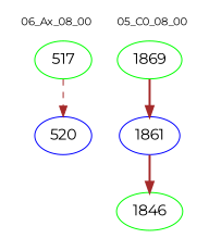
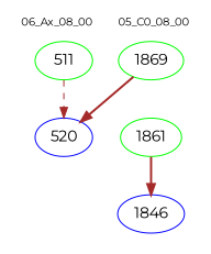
  digraph {
    fontname=Montserrat
    node [color=blue fontname=Montserrat]
    edge [color=brown fontname=Montserrat style=bold]
-   n1 [color=green label=517]
+   n1 [color=green label=511]
    n2 [label=520]
    n3 [color=green label=1869]
-   n4 [label=1861]
-   n5 [color=green label=1846]
+   n4 [color=green label=1861]
+   n5 [label=1846]
    subgraph cluster_1 {
      color=white
      fontsize=10
      label="06_Ax_08_00"
      n1
      n2
    }
    subgraph cluster_2 {
      color=white
      fontsize=10
      label="05_C0_08_00"
      n3
      n4
      n5
    }
    n1 -> n2 [style=dashed]
-   n3 -> n4
+   n3 -> n2
    n4 -> n5
  }
